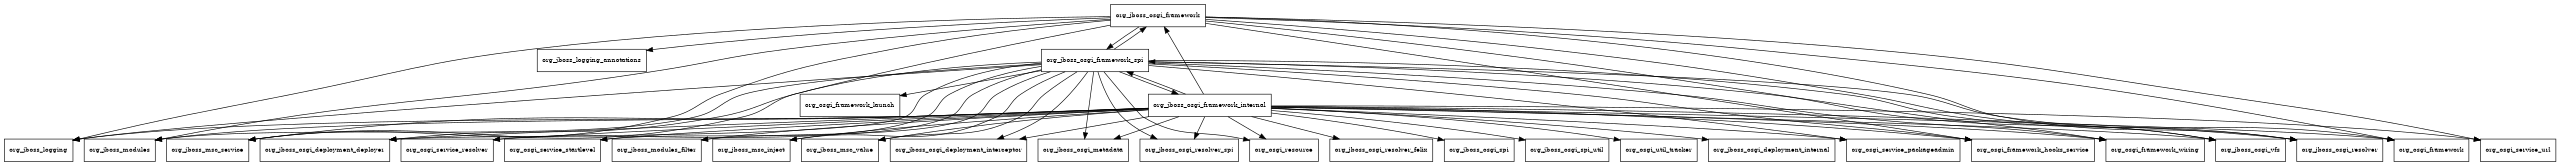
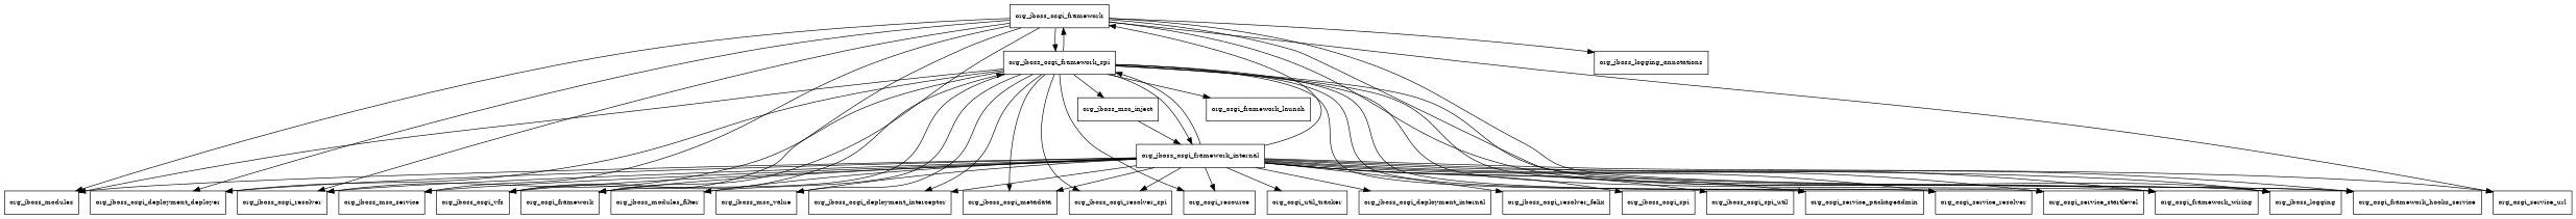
  digraph {
    fontname="DejaVu Serif"
    node [fontname="DejaVu Serif" fontsize=10.0 shape=box]
    edge [fontname="DejaVu Serif"]
    org_jboss_osgi_framework
    org_jboss_logging
    org_jboss_logging_annotations
    org_jboss_modules
    org_jboss_msc_service
    org_jboss_osgi_deployment_deployer
    org_jboss_osgi_framework_spi
    org_jboss_osgi_resolver
    org_jboss_osgi_vfs
    org_osgi_framework
    org_osgi_framework_hooks_service
    org_osgi_framework_wiring
    org_osgi_service_url
    org_jboss_osgi_framework_internal
    org_jboss_modules_filter
    org_jboss_msc_inject
    org_jboss_msc_value
    org_jboss_osgi_deployment_interceptor
    org_jboss_osgi_metadata
    org_jboss_osgi_resolver_spi
    org_osgi_framework_launch
    org_osgi_resource
    org_osgi_service_packageadmin
    org_osgi_service_resolver
    org_osgi_service_startlevel
    org_jboss_osgi_deployment_internal
    org_jboss_osgi_resolver_felix
    org_jboss_osgi_spi
    org_jboss_osgi_spi_util
    org_osgi_util_tracker
    org_jboss_osgi_framework -> org_jboss_logging
    org_jboss_osgi_framework -> org_jboss_logging_annotations
    org_jboss_osgi_framework -> org_jboss_modules
    org_jboss_osgi_framework -> org_jboss_msc_service
    org_jboss_osgi_framework -> org_jboss_osgi_deployment_deployer
    org_jboss_osgi_framework -> org_jboss_osgi_framework_spi
    org_jboss_osgi_framework -> org_jboss_osgi_resolver
    org_jboss_osgi_framework -> org_jboss_osgi_vfs
    org_jboss_osgi_framework -> org_osgi_framework
    org_jboss_osgi_framework -> org_osgi_framework_hooks_service
    org_jboss_osgi_framework -> org_osgi_framework_wiring
    org_jboss_osgi_framework -> org_osgi_service_url
    org_jboss_osgi_framework_spi -> org_jboss_osgi_framework
    org_jboss_osgi_framework_spi -> org_jboss_logging
    org_jboss_osgi_framework_spi -> org_jboss_modules
-   org_jboss_osgi_framework_spi -> org_jboss_msc_service
    org_jboss_osgi_framework_spi -> org_jboss_osgi_deployment_deployer
    org_jboss_osgi_framework_spi -> org_jboss_osgi_resolver
    org_jboss_osgi_framework_spi -> org_osgi_framework
    org_jboss_osgi_framework_spi -> org_osgi_framework_hooks_service
    org_jboss_osgi_framework_spi -> org_osgi_framework_wiring
    org_jboss_osgi_framework_spi -> org_jboss_osgi_framework_internal
    org_jboss_osgi_framework_spi -> org_jboss_modules_filter
    org_jboss_osgi_framework_spi -> org_jboss_msc_inject
    org_jboss_osgi_framework_spi -> org_jboss_msc_value
    org_jboss_osgi_framework_spi -> org_jboss_osgi_deployment_interceptor
    org_jboss_osgi_framework_spi -> org_jboss_osgi_metadata
    org_jboss_osgi_framework_spi -> org_jboss_osgi_resolver_spi
    org_jboss_osgi_framework_spi -> org_osgi_framework_launch
    org_jboss_osgi_framework_spi -> org_osgi_resource
    org_jboss_osgi_framework_spi -> org_osgi_service_packageadmin
    org_jboss_osgi_framework_spi -> org_osgi_service_resolver
    org_jboss_osgi_framework_spi -> org_osgi_service_startlevel
    org_jboss_osgi_vfs -> org_jboss_osgi_framework_spi
    org_jboss_osgi_framework_internal -> org_jboss_osgi_framework
    org_jboss_osgi_framework_internal -> org_jboss_logging
    org_jboss_osgi_framework_internal -> org_jboss_modules
    org_jboss_osgi_framework_internal -> org_jboss_msc_service
    org_jboss_osgi_framework_internal -> org_jboss_osgi_deployment_deployer
    org_jboss_osgi_framework_internal -> org_jboss_osgi_framework_spi
    org_jboss_osgi_framework_internal -> org_jboss_osgi_resolver
    org_jboss_osgi_framework_internal -> org_jboss_osgi_vfs
    org_jboss_osgi_framework_internal -> org_osgi_framework
    org_jboss_osgi_framework_internal -> org_osgi_framework_hooks_service
    org_jboss_osgi_framework_internal -> org_osgi_framework_wiring
    org_jboss_osgi_framework_internal -> org_osgi_service_url
    org_jboss_osgi_framework_internal -> org_jboss_modules_filter
-   org_jboss_osgi_framework_internal -> org_jboss_msc_inject
+   org_jboss_msc_inject -> org_jboss_osgi_framework_internal
    org_jboss_osgi_framework_internal -> org_jboss_msc_value
    org_jboss_osgi_framework_internal -> org_jboss_osgi_deployment_interceptor
    org_jboss_osgi_framework_internal -> org_jboss_osgi_metadata
    org_jboss_osgi_framework_internal -> org_jboss_osgi_resolver_spi
    org_jboss_osgi_framework_internal -> org_osgi_resource
    org_jboss_osgi_framework_internal -> org_osgi_service_packageadmin
    org_jboss_osgi_framework_internal -> org_osgi_service_resolver
    org_jboss_osgi_framework_internal -> org_osgi_service_startlevel
    org_jboss_osgi_framework_internal -> org_jboss_osgi_deployment_internal
    org_jboss_osgi_framework_internal -> org_jboss_osgi_resolver_felix
    org_jboss_osgi_framework_internal -> org_jboss_osgi_spi
    org_jboss_osgi_framework_internal -> org_jboss_osgi_spi_util
    org_jboss_osgi_framework_internal -> org_osgi_util_tracker
  }
